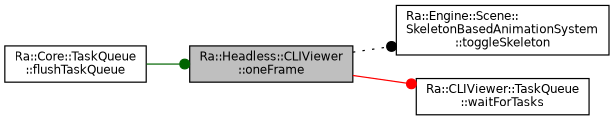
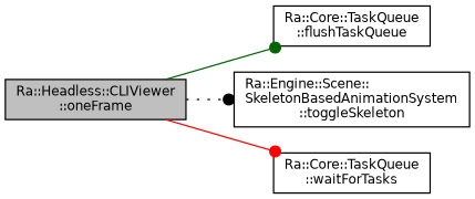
  digraph {
    rankdir=LR
    node [color=black fillcolor=white fontname=Helvetica fontsize=10 shape=record style=filled]
    edge [arrowhead=dot fontname=Helvetica fontsize=10 labelfontname=Helvetica labelfontsize=10 style=solid]
    n1 [fillcolor=grey75 fontcolor=black height=0.2 label="Ra::Headless::CLIViewer\l::oneFrame" width=0.4]
    n2 [height=0.2 label="Ra::Core::TaskQueue\l::flushTaskQueue" width=0.4]
    n3 [height=0.2 label="Ra::Engine::Scene::\lSkeletonBasedAnimationSystem\l::toggleSkeleton" width=0.4]
-   n4 [height=0.2 label="Ra::CLIViewer::TaskQueue\l::waitForTasks" width=0.4]
-   n2 -> n1 [color=darkgreen]
+   n4 [height=0.2 label="Ra::Core::TaskQueue\l::waitForTasks" width=0.4]
+   n1 -> n2 [color=darkgreen]
    n1 -> n3 [color=black style=dotted]
    n1 -> n4 [color=red]
  }
